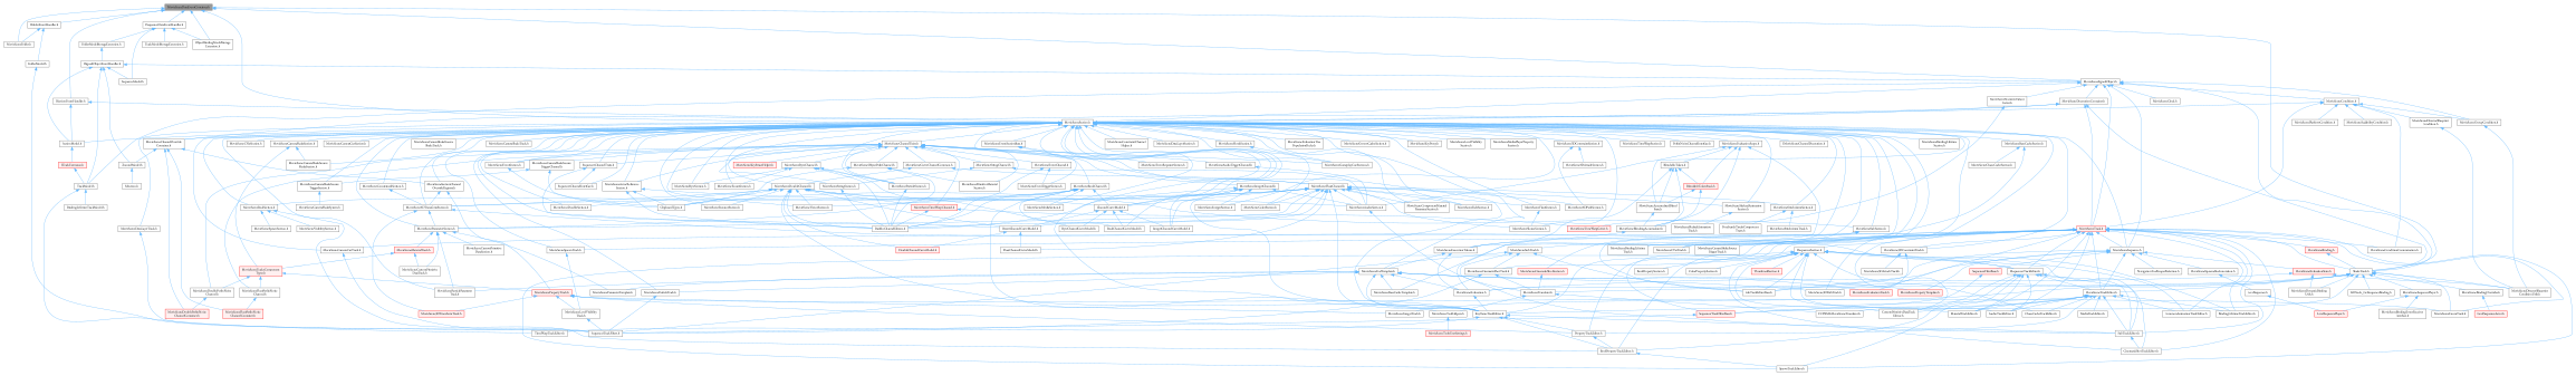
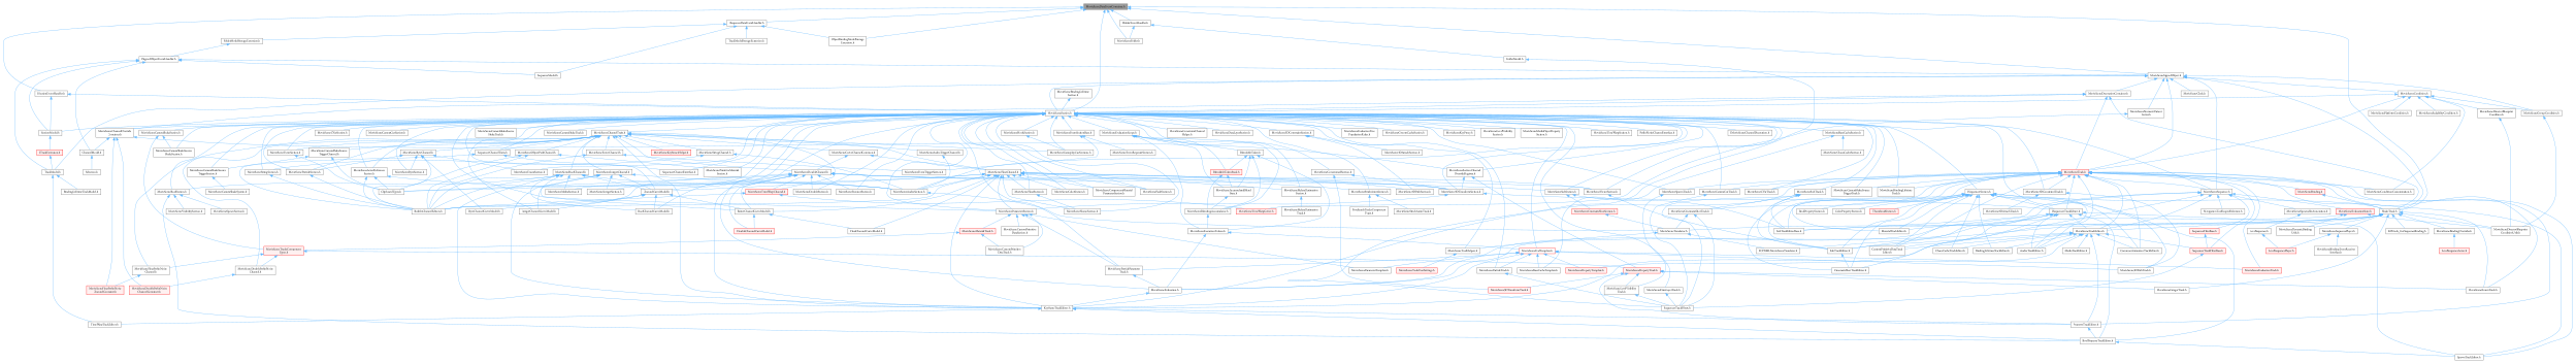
  digraph {
    fontname="EB Garamond"
    node [color=grey40 fillcolor=white fontname="EB Garamond" fontsize=10 shape=box style=filled]
    edge [color=steelblue1 dir=back fontname="EB Garamond" fontsize=10 labelfontname=Helvetica labelfontsize=10 style=solid]
    n1 [color=gray40 fillcolor=grey60 fontcolor=black height=0.2 label="MovieSceneDataEventContainer.h" width=0.4]
    n2 [height=0.2 label="IFolderEventHandler.h" width=0.4]
    n3 [height=0.2 label="MovieSceneFolder.h" width=0.4]
    n4 [height=0.2 label="ISectionEventHandler.h" width=0.4]
    n5 [height=0.2 label="MovieSceneSection.h" width=0.4]
    n6 [height=0.2 label="ISequenceDataEventHandler.h" width=0.4]
    n7 [height=0.2 label="ObjectBindingModelStorage\lExtension.h" width=0.4]
    n8 [height=0.2 label="MovieSceneSignedObject.h" width=0.4]
    n9 [height=0.2 label="ShakeTrack.h" width=0.4]
    n10 [height=0.2 label="FolderModel.h" width=0.4]
    n11 [height=0.2 label="SectionModel.h" width=0.4]
    n12 [height=0.2 label="BezierChannelCurveModel.h" width=0.4]
    n13 [height=0.2 label="BoolChannelCurveModel.h" width=0.4]
    n14 [height=0.2 label="ChannelCurveModel.h" width=0.4]
    n15 [height=0.2 label="IntegerChannelCurveModel.h" width=0.4]
    n16 [height=0.2 label="IMovieSceneChannelDecoration.h" width=0.4]
    n17 [height=0.2 label="ISequencerSection.h" width=0.4]
    n18 [height=0.2 label="MovieScene3DConstraintSection.h" width=0.4]
    n19 [height=0.2 label="MovieScene3DConstraintTrack.h" width=0.4]
    n20 [height=0.2 label="MovieScene3DPathTrack.h" width=0.4]
    n21 [height=0.2 label="MovieScene3DTransformSection.h" width=0.4]
    n22 [height=0.2 label="MovieSceneParameterSection.h" width=0.4]
    n23 [height=0.2 label="MovieSceneParticleParameter\lTrack.h" width=0.4]
    n24 [height=0.2 label="MovieSceneActorReference\lSection.h" width=0.4]
    n25 [height=0.2 label="MovieSceneAudioSection.h" width=0.4]
    n26 [height=0.2 label="MovieSceneToolHelpers.h" width=0.4]
    n27 [height=0.2 label="MovieSceneBaseCacheSection.h" width=0.4]
    n28 [height=0.2 label="MovieSceneBindingLifetime\lSection.h" width=0.4]
    n29 [height=0.2 label="MovieSceneBindingLifetime\lTrack.h" width=0.4]
    n30 [height=0.2 label="MovieSceneBoolSection.h" width=0.4]
    n31 [height=0.2 label="MovieSceneByteSection.h" width=0.4]
    n32 [height=0.2 label="MovieSceneCVarSection.h" width=0.4]
    n33 [height=0.2 label="MovieSceneCVarTrack.h" width=0.4]
    n34 [height=0.2 label="MovieSceneCameraCutSection.h" width=0.4]
    n35 [height=0.2 label="MovieSceneCameraCutTrack.h" width=0.4]
    n36 [height=0.2 label="MovieSceneCameraShakeSection.h" width=0.4]
    n37 [height=0.2 label="MovieSceneCameraShakeSource\lShakeSection.h" width=0.4]
    n38 [height=0.2 label="MovieSceneCameraShakeSource\lShakeTrack.h" width=0.4]
    n39 [height=0.2 label="MovieSceneCameraShakeSource\lTriggerSection.h" width=0.4]
    n40 [height=0.2 label="MovieSceneCameraShakeSource\lTriggerTrack.h" width=0.4]
    n41 [height=0.2 label="MovieSceneCameraShakeTrack.h" width=0.4]
    n42 [height=0.2 label="MovieSceneChannelOverride\lContainer.h" width=0.4]
    n43 [height=0.2 label="MovieSceneSectionChannel\lOverrideRegistry.h" width=0.4]
    n44 [height=0.2 label="MovieSceneChannelTraits.h" width=0.4]
    n45 [height=0.2 label="MovieSceneMediaSection.h" width=0.4]
    n46 [height=0.2 label="MovieSceneEnumSection.h" width=0.4]
    n47 [height=0.2 label="MovieSceneParticleSection.h" width=0.4]
    n48 [height=0.2 label="MovieSceneDoubleSection.h" width=0.4]
    n49 [height=0.2 label="MovieSceneRotatorSection.h" width=0.4]
    n50 [height=0.2 label="MovieSceneSubSection.h" width=0.4]
    n51 [height=0.2 label="MovieSceneVectorSection.h" width=0.4]
    n52 [height=0.2 label="MovieSceneColorSection.h" width=0.4]
    n53 [height=0.2 label="MovieSceneComponentMaterial\lParameterSection.h" width=0.4]
    n54 [height=0.2 label="MovieSceneFadeSection.h" width=0.4]
    n55 [height=0.2 label="MovieSceneFloatSection.h" width=0.4]
    n56 [height=0.2 label="MovieSceneSlomoSection.h" width=0.4]
    n57 [height=0.2 label="MovieSceneSkeletalAnimation\lSection.h" width=0.4]
    n58 [height=0.2 label="MovieSceneStitchAnimSection.h" width=0.4]
    n59 [height=0.2 label="MovieSceneEventSection.h" width=0.4]
    n60 [height=0.2 label="MovieSceneGameplayCueSections.h" width=0.4]
    n61 [height=0.2 label="MovieSceneIntegerSection.h" width=0.4]
    n62 [height=0.2 label="MovieScenePrimitiveMaterial\lSection.h" width=0.4]
    n63 [height=0.2 label="MovieSceneStringSection.h" width=0.4]
    n64 [height=0.2 label="SequencerChannelTraits.h" width=0.4]
    n65 [height=0.2 label="SequencerChannelInterface.h" width=0.4]
    n66 [height=0.2 label="MovieSceneConstrainedSection.h" width=0.4]
    n67 [height=0.2 label="MovieSceneConstraintChannel\lHelper.h" width=0.4]
    n68 [height=0.2 label="MovieSceneDataLayerSection.h" width=0.4]
    n69 [height=0.2 label="MovieSceneDataLayerTrack.h" width=0.4]
-   n70 [height=0.2 label="MovieSceneEvalTemplate.h" width=0.4]
+   n70 [color=red height=0.2 label="MovieSceneEvalTemplate.h" width=0.4]
    n71 [height=0.2 label="MovieSceneEvaluation.h" width=0.4]
    n72 [height=0.2 label="MovieSceneParticleTrack.h" width=0.4]
    n73 [height=0.2 label="MovieSceneEvaluationScope.h" width=0.4]
    n74 [height=0.2 label="MovieSceneEvaluationTree\lPopulationRules.h" width=0.4]
    n75 [height=0.2 label="MovieSceneEventSectionBase.h" width=0.4]
    n76 [height=0.2 label="MovieSceneGroomCacheSection.h" width=0.4]
    n77 [height=0.2 label="MovieSceneHookSection.h" width=0.4]
    n78 [height=0.2 label="MovieSceneKeyProxy.h" width=0.4]
    n79 [height=0.2 label="MovieSceneLevelVisibility\lSection.h" width=0.4]
    n80 [height=0.2 label="MovieSceneMediaPlayerProperty\lSection.h" width=0.4]
    n81 [height=0.2 label="MovieSceneSequence.h" width=0.4]
    n82 [height=0.2 label="MovieSceneSpawnTrack.h" width=0.4]
    n83 [height=0.2 label="MovieSceneSubTrack.h" width=0.4]
    n84 [height=0.2 label="MovieSceneTimeWarpSection.h" width=0.4]
    n85 [height=0.2 label="PerlinNoiseChannelInterface.h" width=0.4]
    n86 [height=0.2 label="FolderModelStorageExtension.h" width=0.4]
    n87 [height=0.2 label="SequenceModel.h" width=0.4]
    n88 [height=0.2 label="TrackModelStorageExtension.h" width=0.4]
    n89 [height=0.2 label="ISignedObjectEventHandler.h" width=0.4]
    n90 [height=0.2 label="ChannelModel.h" width=0.4]
    n91 [height=0.2 label="TrackModel.h" width=0.4]
    n92 [height=0.2 label="MovieSceneClock.h" width=0.4]
    n93 [height=0.2 label="MovieSceneCondition.h" width=0.4]
    n94 [height=0.2 label="MovieSceneGroupCondition.h" width=0.4]
    n95 [color=red fillcolor="#FFF0F0" height=0.2 label="MovieSceneTrack.h" width=0.4]
    n96 [height=0.2 label="MovieSceneDecorationContainer.h" width=0.4]
    n97 [height=0.2 label="MovieSceneNumericVariant\lGetter.h" width=0.4]
    n98 [height=0.2 label="SubTrackEditorBase.h" width=0.4]
    n99 [height=0.2 label="MovieSceneTrackEditor.h" width=0.4]
    n100 [height=0.2 label="MovieSceneEnumTrack.h" width=0.4]
    n101 [height=0.2 label="MovieSceneIntegerTrack.h" width=0.4]
    n102 [height=0.2 label="MovieSceneTranslator.h" width=0.4]
    n103 [height=0.2 label="FCPXMLMovieSceneTranslator.h" width=0.4]
    n104 [height=0.2 label="MovieSceneDirectorBlueprint\lConditionUtils.h" width=0.4]
    n105 [height=0.2 label="MovieSceneDynamicBinding\lUtils.h" width=0.4]
    n106 [height=0.2 label="K2Node_GetSequenceBinding.h" width=0.4]
    n107 [height=0.2 label="MovieSceneBindingOverrides.h" width=0.4]
    n108 [height=0.2 label="MovieSceneSequencePlayer.h" width=0.4]
    n109 [height=0.2 label="SequencerTrackFilters.h" width=0.4]
    n110 [color=red fillcolor="#FFF0F0" height=0.2 label="ITrackExtension.h" width=0.4]
    n111 [color=red fillcolor="#FFF0F0" height=0.2 label="DoubleChannelCurveModel.h" width=0.4]
    n112 [height=0.2 label="FloatChannelCurveModel.h" width=0.4]
    n113 [height=0.2 label="ByteChannelCurveModel.h" width=0.4]
    n114 [height=0.2 label="AudioTrackEditor.h" width=0.4]
    n115 [height=0.2 label="BindingLifetimeTrackEditor.h" width=0.4]
    n116 [height=0.2 label="BoolPropertySection.h" width=0.4]
    n117 [height=0.2 label="BoolPropertyTrackEditor.h" width=0.4]
    n118 [height=0.2 label="SpawnTrackEditor.h" width=0.4]
    n119 [height=0.2 label="ChaosCacheTrackEditor.h" width=0.4]
    n120 [height=0.2 label="CinematicShotTrackEditor.h" width=0.4]
    n121 [height=0.2 label="ColorPropertySection.h" width=0.4]
    n122 [height=0.2 label="CommonAnimationTrackEditor.h" width=0.4]
    n123 [height=0.2 label="CustomPrimitiveDataTrack\lEditor.h" width=0.4]
    n124 [height=0.2 label="ISequencerTrackEditor.h" width=0.4]
    n125 [height=0.2 label="MaterialTrackEditor.h" width=0.4]
    n126 [height=0.2 label="SubTrackEditor.h" width=0.4]
    n127 [color=red fillcolor="#FFF0F0" height=0.2 label="ThumbnailSection.h" width=0.4]
    n128 [height=0.2 label="MovieScene3DAttachSection.h" width=0.4]
    n129 [height=0.2 label="MovieScene3DPathSection.h" width=0.4]
    n130 [height=0.2 label="MovieScene3DAttachTrack.h" width=0.4]
    n131 [color=red fillcolor="#FFF0F0" height=0.2 label="MovieScene3DTransformTrack.h" width=0.4]
    n132 [height=0.2 label="MovieSceneCustomPrimitive\lDataSection.h" width=0.4]
    n133 [height=0.2 label="MovieSceneCustomPrimitive\lDataTrack.h" width=0.4]
    n134 [color=red fillcolor="#FFF0F0" height=0.2 label="MovieSceneMaterialTrack.h" width=0.4]
    n135 [height=0.2 label="MovieSceneParameterTemplate.h" width=0.4]
    n136 [height=0.2 label="BuiltInChannelEditors.h" width=0.4]
    n137 [height=0.2 label="ClipboardTypes.h" width=0.4]
    n138 [color=red fillcolor="#FFF0F0" height=0.2 label="MovieSceneToolsUserSettings.h" width=0.4]
    n139 [height=0.2 label="MovieSceneBaseCacheTemplate.h" width=0.4]
    n140 [height=0.2 label="MovieSceneChaosCacheSection.h" width=0.4]
    n141 [height=0.2 label="MovieSceneSpawnSection.h" width=0.4]
    n142 [height=0.2 label="MovieSceneVisibilitySection.h" width=0.4]
    n143 [color=red fillcolor="#FFF0F0" height=0.2 label="MovieSceneTracksComponent\lTypes.h" width=0.4]
    n144 [height=0.2 label="MovieSceneCameraShakeSystem.h" width=0.4]
    n145 [color=red fillcolor="#FFF0F0" height=0.2 label="MovieSceneDoublePerlinNoise\lChannelContainer.h" width=0.4]
    n146 [color=red fillcolor="#FFF0F0" height=0.2 label="MovieSceneFloatPerlinNoise\lChannelContainer.h" width=0.4]
    n147 [color=red fillcolor="#FFF0F0" height=0.2 label="MovieScenePropertyTrack.h" width=0.4]
    n148 [height=0.2 label="KeyframeTrackEditor.h" width=0.4]
    n149 [height=0.2 label="MovieSceneDoublePerlinNoise\lChannel.h" width=0.4]
    n150 [height=0.2 label="MovieSceneFloatPerlinNoise\lChannel.h" width=0.4]
    n151 [height=0.2 label="MovieSceneAudioTriggerChannel.h" width=0.4]
    n152 [height=0.2 label="MovieSceneBoolChannel.h" width=0.4]
    n153 [height=0.2 label="MovieSceneByteChannel.h" width=0.4]
    n154 [height=0.2 label="MovieSceneCameraShakeSource\lTriggerChannel.h" width=0.4]
    n155 [height=0.2 label="MovieSceneCurveChannelCommon.h" width=0.4]
    n156 [height=0.2 label="MovieSceneDoubleChannel.h" width=0.4]
    n157 [color=red fillcolor="#FFF0F0" height=0.2 label="MovieSceneTimeWarpChannel.h" width=0.4]
    n158 [height=0.2 label="MovieSceneFloatChannel.h" width=0.4]
    n159 [height=0.2 label="MovieSceneEventChannel.h" width=0.4]
    n160 [height=0.2 label="MovieSceneIntegerChannel.h" width=0.4]
    n161 [color=red fillcolor="#FFF0F0" height=0.2 label="MovieSceneKeyStructHelper.h" width=0.4]
    n162 [height=0.2 label="MovieSceneObjectPathChannel.h" width=0.4]
    n163 [height=0.2 label="MovieSceneStringChannel.h" width=0.4]
    n164 [color=red fillcolor="#FFF0F0" height=0.2 label="MovieSceneCinematicShotSection.h" width=0.4]
    n165 [height=0.2 label="MovieSceneSkeletalAnimation\lTrack.h" width=0.4]
    n166 [height=0.2 label="MovieSceneStitchAnimTrack.h" width=0.4]
    n167 [height=0.2 label="PoseSearchTracksComponent\lTypes.h" width=0.4]
    n168 [color=red fillcolor="#FFF0F0" height=0.2 label="MovieSceneEvaluationTrack.h" width=0.4]
    n169 [color=red fillcolor="#FFF0F0" height=0.2 label="MovieScenePropertyTemplate.h" width=0.4]
    n170 [height=0.2 label="BlendableToken.h" width=0.4]
    n171 [color=red fillcolor="#FFF0F0" height=0.2 label="BlendableTokenStack.h" width=0.4]
    n172 [height=0.2 label="MovieSceneAccumulatedBlend\lState.h" width=0.4]
    n173 [height=0.2 label="MovieSceneBlendingAccumulator.h" width=0.4]
    n174 [height=0.2 label="MovieSceneExecutionTokens.h" width=0.4]
    n175 [height=0.2 label="MovieSceneEventTriggerSection.h" width=0.4]
    n176 [height=0.2 label="MovieSceneEventRepeaterSection.h" width=0.4]
    n177 [color=red fillcolor="#FFF0F0" height=0.2 label="MovieSceneEvaluationState.h" width=0.4]
    n178 [height=0.2 label="MovieSceneSpawnableAnnotation.h" width=0.4]
    n179 [height=0.2 label="NavigationToolScopedSelection.h" width=0.4]
    n180 [color=red fillcolor="#FFF0F0" height=0.2 label="SequencerFilterBase.h" width=0.4]
    n181 [height=0.2 label="MovieSceneLevelVisibility\lTrack.h" width=0.4]
    n182 [height=0.2 label="MovieSceneCinematicShotTrack.h" width=0.4]
    n183 [height=0.2 label="PropertyTrackEditor.h" width=0.4]
    n184 [height=0.2 label="MediaTrackEditor.h" width=0.4]
    n185 [color=red fillcolor="#FFF0F0" height=0.2 label="SequencerTrackFilterBase.h" width=0.4]
    n186 [height=0.2 label="TimeWarpTrackEditor.h" width=0.4]
    n187 [height=0.2 label="Selection.h" width=0.4]
    n188 [color=red fillcolor="#FFF0F0" height=0.2 label="MovieSceneTimeWarpGetter.h" width=0.4]
    n189 [height=0.2 label="LevelSequence.h" width=0.4]
    n190 [color=red fillcolor="#FFF0F0" height=0.2 label="LevelSequencePlayer.h" width=0.4]
    n191 [height=0.2 label="BindingLifetimeTrackModel.h" width=0.4]
    n192 [height=0.2 label="MovieSceneConditionCustomization.h" width=0.4]
    n193 [height=0.2 label="MovieSceneDirectorBlueprint\lCondition.h" width=0.4]
    n194 [height=0.2 label="MovieScenePlatformCondition.h" width=0.4]
    n195 [height=0.2 label="MovieSceneScalabilityCondition.h" width=0.4]
    n196 [color=red fillcolor="#FFF0F0" height=0.2 label="MovieSceneBinding.h" width=0.4]
    n197 [color=red fillcolor="#FFF0F0" height=0.2 label="LevelSequenceActor.h" width=0.4]
    n198 [height=0.2 label="MovieSceneBindingEventReceiver\lInterface.h" width=0.4]
    n1 -> n2
    n1 -> n3
    n1 -> n4
    n1 -> n5
    n1 -> n6
    n1 -> n7
    n1 -> n8
    n1 -> n9
    n2 -> n3
    n2 -> n10
    n4 -> n5
    n4 -> n11
    n5 -> n11
    n5 -> n12
    n5 -> n13
    n5 -> n14
    n5 -> n15
    n5 -> n16
    n5 -> n17
    n5 -> n18
    n5 -> n19
    n5 -> n20
    n5 -> n21
    n5 -> n22
    n5 -> n23
    n5 -> n24
    n5 -> n25
    n5 -> n26
    n5 -> n27
-   n5 -> n28
+   n28 -> n5
    n5 -> n29
    n5 -> n30
    n5 -> n31
    n5 -> n32
    n5 -> n33
    n5 -> n34
    n5 -> n35
    n5 -> n36
    n5 -> n37
    n5 -> n38
    n5 -> n39
    n5 -> n40
    n5 -> n41
    n5 -> n42
    n5 -> n43
    n5 -> n44
    n5 -> n45
    n5 -> n46
    n5 -> n47
    n5 -> n48
    n5 -> n49
    n5 -> n50
    n5 -> n51
    n5 -> n52
    n5 -> n53
    n5 -> n54
    n5 -> n55
    n5 -> n56
    n5 -> n57
    n5 -> n58
    n5 -> n59
    n5 -> n60
    n5 -> n61
    n5 -> n62
    n5 -> n63
    n5 -> n64
    n5 -> n65
    n5 -> n66
    n5 -> n67
    n5 -> n68
    n5 -> n69
    n5 -> n70
    n5 -> n71
    n5 -> n72
    n5 -> n73
    n5 -> n74
    n5 -> n75
    n5 -> n76
    n5 -> n77
    n5 -> n78
    n5 -> n79
    n5 -> n80
    n5 -> n81
    n5 -> n82
    n5 -> n83
    n5 -> n84
    n5 -> n85
    n6 -> n7
    n6 -> n86
    n6 -> n87
    n6 -> n88
    n8 -> n5
    n8 -> n9
    n8 -> n81
    n8 -> n91
    n8 -> n92
    n8 -> n93
    n8 -> n94
    n8 -> n95
    n8 -> n96
    n8 -> n97
    n9 -> n98
    n9 -> n99
    n9 -> n100
    n9 -> n101
    n9 -> n102
    n9 -> n103
    n9 -> n104
    n9 -> n105
    n9 -> n106
    n9 -> n107
    n9 -> n108
    n10 -> n109
    n11 -> n110
    n12 -> n111
    n12 -> n112
    n14 -> n12
    n14 -> n13
    n14 -> n15
    n14 -> n113
    n17 -> n98
    n17 -> n114
    n17 -> n115
    n17 -> n116
    n17 -> n117
    n17 -> n118
    n17 -> n119
    n17 -> n120
    n17 -> n121
    n17 -> n122
    n17 -> n123
    n17 -> n124
    n17 -> n125
    n17 -> n126
    n17 -> n127
    n18 -> n128
    n18 -> n129
    n19 -> n20
    n19 -> n130
    n21 -> n22
    n21 -> n124
-   n21 -> n131
+   n66 -> n131
    n22 -> n23
    n22 -> n132
    n22 -> n133
    n22 -> n134
    n22 -> n135
    n24 -> n25
    n24 -> n136
    n24 -> n137
    n25 -> n102
    n26 -> n138
    n27 -> n139
    n27 -> n140
    n30 -> n117
    n30 -> n141
    n30 -> n142
    n35 -> n109
    n36 -> n37
    n36 -> n143
    n39 -> n144
    n42 -> n43
    n42 -> n90
    n42 -> n145
    n42 -> n146
    n43 -> n21
    n43 -> n147
    n44 -> n24
    n44 -> n47
    n44 -> n59
    n44 -> n60
    n44 -> n64
    n44 -> n148
    n44 -> n149
    n44 -> n150
    n44 -> n151
    n44 -> n152
    n44 -> n153
    n44 -> n154
    n44 -> n155
    n44 -> n156
    n44 -> n157
    n44 -> n158
    n44 -> n159
    n44 -> n160
    n44 -> n161
    n44 -> n162
    n44 -> n163
    n47 -> n136
    n50 -> n98
    n50 -> n164
    n55 -> n56
    n57 -> n165
    n58 -> n166
    n58 -> n167
    n59 -> n137
    n63 -> n136
    n64 -> n65
    n64 -> n136
    n66 -> n21
    n69 -> n109
    n70 -> n20
    n70 -> n23
-   n70 -> n71
+   n23 -> n71
    n70 -> n72
    n70 -> n135
    n70 -> n139
    n70 -> n148
    n70 -> n168
    n70 -> n169
    n71 -> n148
    n72 -> n109
    n73 -> n170
    n73 -> n171
    n73 -> n172
    n73 -> n173
    n73 -> n174
    n75 -> n175
    n75 -> n176
    n77 -> n60
    n81 -> n71
    n81 -> n98
    n81 -> n99
    n81 -> n169
    n81 -> n177
    n81 -> n178
    n81 -> n179
    n81 -> n180
    n82 -> n181
    n83 -> n98
    n83 -> n109
    n83 -> n126
    n83 -> n182
    n86 -> n89
    n89 -> n8
    n89 -> n11
    n89 -> n87
    n89 -> n90
    n89 -> n91
    n90 -> n187
    n91 -> n186
    n91 -> n191
    n93 -> n5
    n93 -> n94
    n93 -> n95
    n93 -> n192
    n93 -> n193
    n93 -> n194
    n93 -> n195
    n94 -> n104
    n95 -> n9
    n95 -> n19
    n95 -> n29
    n95 -> n33
    n95 -> n35
    n95 -> n40
    n95 -> n81
    n95 -> n82
    n95 -> n99
    n95 -> n100
    n95 -> n114
-   n95 -> n115
    n95 -> n118
    n95 -> n120
    n95 -> n122
    n95 -> n123
    n95 -> n124
    n95 -> n125
    n95 -> n126
    n95 -> n148
    n95 -> n168
    n95 -> n182
    n95 -> n183
    n95 -> n185
    n95 -> n192
    n95 -> n196
    n96 -> n5
    n96 -> n9
    n96 -> n42
    n96 -> n95
    n97 -> n188
    n99 -> n114
    n99 -> n115
    n99 -> n119
    n99 -> n122
    n99 -> n123
-   n99 -> n125
    n99 -> n126
    n99 -> n148
    n99 -> n183
    n99 -> n184
    n99 -> n185
    n102 -> n26
    n102 -> n103
    n107 -> n197
    n108 -> n190
    n108 -> n198
    n110 -> n91
    n117 -> n118
    n124 -> n99
    n124 -> n114
    n124 -> n117
    n124 -> n118
    n124 -> n120
    n124 -> n123
    n124 -> n125
    n124 -> n126
    n126 -> n120
    n134 -> n133
    n134 -> n143
    n143 -> n147
    n143 -> n149
    n143 -> n150
    n147 -> n100
    n147 -> n101
    n147 -> n131
    n147 -> n181
    n147 -> n183
    n148 -> n117
-   n148 -> n126
+   n51 -> n126
    n148 -> n183
    n148 -> n186
    n149 -> n145
    n150 -> n146
    n151 -> n25
    n152 -> n13
    n152 -> n14
    n152 -> n22
+   n152 -> n25
    n152 -> n30
    n152 -> n45
    n152 -> n136
    n152 -> n148
    n153 -> n31
    n153 -> n46
    n153 -> n47
    n153 -> n113
    n153 -> n136
    n154 -> n39
    n154 -> n137
    n155 -> n156
    n155 -> n158
    n156 -> n12
    n156 -> n14
    n156 -> n21
    n156 -> n48
    n156 -> n49
    n156 -> n50
    n156 -> n51
    n156 -> n111
    n156 -> n136
    n156 -> n137
    n156 -> n148
    n156 -> n157
    n157 -> n136
    n157 -> n188
    n158 -> n12
    n158 -> n14
    n158 -> n21
    n158 -> n22
    n158 -> n25
    n158 -> n51
    n158 -> n52
    n158 -> n53
    n158 -> n54
    n158 -> n55
    n158 -> n56
    n158 -> n57
    n158 -> n58
    n158 -> n112
    n158 -> n129
    n158 -> n136
    n158 -> n137
    n158 -> n148
    n159 -> n136
    n159 -> n175
    n160 -> n14
    n160 -> n15
    n160 -> n25
    n160 -> n61
    n160 -> n136
    n160 -> n148
    n162 -> n62
    n162 -> n136
    n162 -> n137
    n163 -> n25
    n163 -> n63
    n164 -> n102
    n170 -> n171
    n170 -> n172
    n170 -> n173
    n170 -> n174
    n171 -> n172
    n171 -> n173
    n172 -> n173
    n173 -> n174
    n174 -> n70
    n174 -> n71
    n177 -> n71
    n177 -> n104
    n177 -> n105
    n178 -> n189
    n180 -> n185
    n181 -> n109
    n182 -> n102
    n182 -> n109
    n183 -> n117
    n185 -> n109
    n189 -> n190
    n193 -> n104
    n196 -> n9
  }
